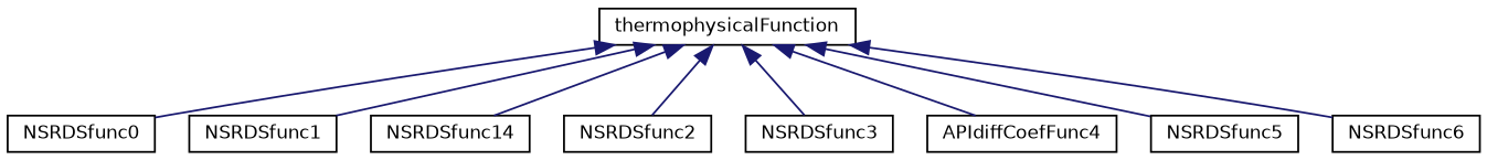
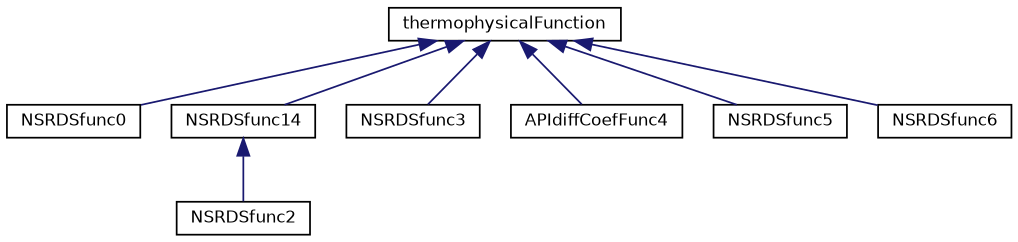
  digraph {
    rankdir=TB
    node [color=black fontname=Helvetica fontsize=10 shape=record]
    edge [color=midnightblue dir=back fontname=Helvetica fontsize=10 labelfontname=Helvetica labelfontsize=10 style=solid]
    n1 [height=0.2 label=thermophysicalFunction width=0.4]
    n2 [height=0.2 label=NSRDSfunc0 width=0.4]
-   n3 [height=0.2 label=NSRDSfunc1 width=0.4]
    n4 [height=0.2 label=NSRDSfunc14 width=0.4]
    n5 [height=0.2 label=NSRDSfunc2 width=0.4]
    n6 [height=0.2 label=NSRDSfunc3 width=0.4]
    n7 [height=0.2 label=APIdiffCoefFunc4 width=0.4]
    n8 [height=0.2 label=NSRDSfunc5 width=0.4]
    n9 [height=0.2 label=NSRDSfunc6 width=0.4]
    n1 -> n2
-   n1 -> n3
    n1 -> n4
-   n1 -> n5
+   n4 -> n5
    n1 -> n6
    n1 -> n7
    n1 -> n8
    n1 -> n9
  }
